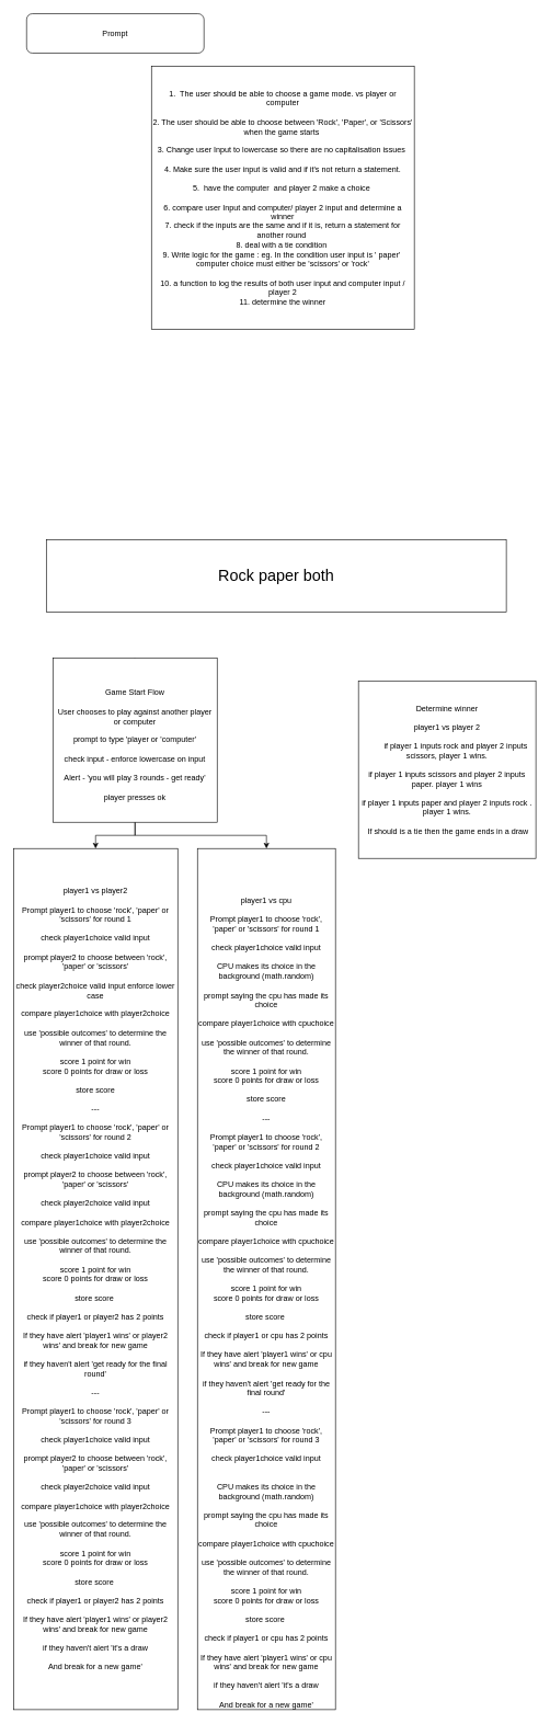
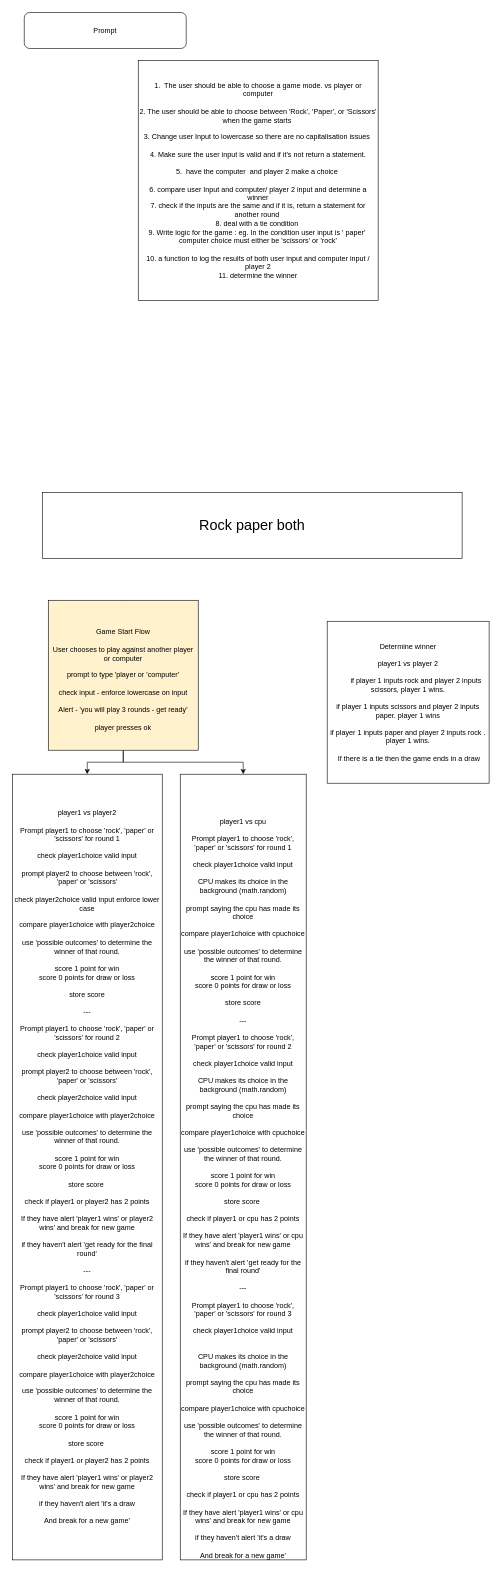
  <mxCell id="0" />
  <mxCell id="1" parent="0" />
  <mxCell id="2" value="&lt;font style=&quot;font-size: 24px;&quot;&gt;Rock paper both&lt;/font&gt;" style="rounded=0;whiteSpace=wrap;html=1;" vertex="1" parent="1"><mxGeometry x="70" y="820" width="700" height="110" as="geometry" /></mxCell>
  <mxCell id="3" style="edgeStyle=orthogonalEdgeStyle;rounded=0;orthogonalLoop=1;jettySize=auto;html=1;" edge="1" parent="1" source="6" target="8"><mxGeometry relative="1" as="geometry"><mxPoint x="110" y="1580" as="targetPoint" /></mxGeometry></mxCell>
  <mxCell id="4" style="edgeStyle=orthogonalEdgeStyle;rounded=0;orthogonalLoop=1;jettySize=auto;html=1;" edge="1" parent="1" source="6" target="9"><mxGeometry relative="1" as="geometry"><mxPoint x="490" y="1550" as="targetPoint" /></mxGeometry></mxCell>
  <mxCell id="5" style="edgeStyle=none;html=1;exitX=0.5;exitY=0;exitDx=0;exitDy=0;" edge="1" parent="1" source="6"><mxGeometry relative="1" as="geometry"><mxPoint x="179.647" y="1030" as="targetPoint" /></mxGeometry></mxCell>
- <mxCell id="6" value="&amp;nbsp;&lt;br&gt;Game Start Flow&lt;br&gt;&lt;br&gt;User chooses to play against another player or computer&lt;br&gt;&lt;br&gt;prompt to type 'player or 'computer'&lt;br&gt;&lt;br&gt;check input - enforce lowercase on input&lt;br&gt;&lt;br&gt;Alert - 'you will play 3 rounds - get ready'&lt;br&gt;&lt;br&gt;player presses ok" style="whiteSpace=wrap;html=1;aspect=fixed;" vertex="1" parent="1"><mxGeometry x="80" y="1000" width="250" height="250" as="geometry" /></mxCell>
- <mxCell id="7" value="Determine winner&lt;br&gt;&lt;br&gt;player1 vs player 2&lt;br&gt;&lt;br&gt;&lt;span style=&quot;white-space: pre;&quot;&gt;&#09;&lt;/span&gt;if player 1 inputs rock and player 2 inputs scissors, player 1 wins.&lt;br&gt;&lt;br&gt;if player 1 inputs scissors and player 2 inputs paper. player 1 wins&lt;br&gt;&lt;br&gt;if player 1 inputs paper and player 2 inputs rock .&lt;br&gt;player 1 wins.&lt;br&gt;&lt;br&gt;&amp;nbsp;If should is a tie then the game ends in a draw" style="whiteSpace=wrap;html=1;aspect=fixed;" vertex="1" parent="1"><mxGeometry x="545" y="1035" width="270" height="270" as="geometry" /></mxCell>
+ <mxCell id="6" value="&amp;nbsp;&lt;br&gt;Game Start Flow&lt;br&gt;&lt;br&gt;User chooses to play against another player or computer&lt;br&gt;&lt;br&gt;prompt to type 'player or 'computer'&lt;br&gt;&lt;br&gt;check input - enforce lowercase on input&lt;br&gt;&lt;br&gt;Alert - 'you will play 3 rounds - get ready'&lt;br&gt;&lt;br&gt;player presses ok" style="whiteSpace=wrap;html=1;aspect=fixed;fillColor=#fff2cc;" vertex="1" parent="1"><mxGeometry x="80" y="1000" width="250" height="250" as="geometry" /></mxCell>
+ <mxCell id="7" value="Determine winner&lt;br&gt;&lt;br&gt;player1 vs player 2&lt;br&gt;&lt;br&gt;&lt;span style=&quot;white-space: pre;&quot;&gt;&#09;&lt;/span&gt;if player 1 inputs rock and player 2 inputs scissors, player 1 wins.&lt;br&gt;&lt;br&gt;if player 1 inputs scissors and player 2 inputs paper. player 1 wins&lt;br&gt;&lt;br&gt;if player 1 inputs paper and player 2 inputs rock .&lt;br&gt;player 1 wins.&lt;br&gt;&lt;br&gt;&amp;nbsp;If there is a tie then the game ends in a draw" style="whiteSpace=wrap;html=1;aspect=fixed;" vertex="1" parent="1"><mxGeometry x="545" y="1035" width="270" height="270" as="geometry" /></mxCell>
  <mxCell id="8" value="player1 vs player2&lt;br&gt;&lt;br&gt;Prompt player1 to choose 'rock', 'paper' or 'scissors' for round 1&lt;br&gt;&lt;br&gt;check player1choice valid input&lt;br&gt;&lt;br&gt;prompt player2 to choose between 'rock', 'paper' or 'scissors'&lt;br&gt;&lt;br&gt;check player2choice valid input enforce lower case&lt;br&gt;&lt;br style=&quot;border-color: var(--border-color);&quot;&gt;compare player1choice with player2choice&lt;br&gt;&lt;br&gt;use 'possible outcomes' to determine the winner of that round.&lt;br&gt;&lt;br&gt;score 1 point for win&lt;br&gt;score 0 points for draw or loss&lt;br&gt;&lt;br&gt;store score&lt;br&gt;&lt;br&gt;---&lt;br&gt;&lt;br&gt;Prompt player1 to choose 'rock', 'paper' or 'scissors' for round 2&lt;br style=&quot;border-color: var(--border-color);&quot;&gt;&lt;br style=&quot;border-color: var(--border-color);&quot;&gt;check player1choice valid input&lt;br style=&quot;border-color: var(--border-color);&quot;&gt;&lt;br style=&quot;border-color: var(--border-color);&quot;&gt;prompt player2 to choose between 'rock', 'paper' or 'scissors'&lt;br style=&quot;border-color: var(--border-color);&quot;&gt;&lt;br style=&quot;border-color: var(--border-color);&quot;&gt;check player2choice valid input&lt;br style=&quot;border-color: var(--border-color);&quot;&gt;&lt;br style=&quot;border-color: var(--border-color);&quot;&gt;compare player1choice with player2choice&lt;br style=&quot;border-color: var(--border-color);&quot;&gt;&lt;br style=&quot;border-color: var(--border-color);&quot;&gt;use 'possible outcomes' to determine the winner of that round.&lt;br style=&quot;border-color: var(--border-color);&quot;&gt;&lt;br style=&quot;border-color: var(--border-color);&quot;&gt;score 1 point for win&lt;br style=&quot;border-color: var(--border-color);&quot;&gt;score 0 points for draw or loss&lt;br style=&quot;border-color: var(--border-color);&quot;&gt;&lt;br style=&quot;border-color: var(--border-color);&quot;&gt;store score&amp;nbsp;&lt;br&gt;&lt;br&gt;check if player1 or player2 has 2 points&lt;br&gt;&lt;br&gt;If they have alert 'player1 wins' or player2 wins' and break for new game&lt;br&gt;&lt;br&gt;if they haven't alert 'get ready for the final round'&lt;br&gt;&lt;br&gt;---&lt;br&gt;&lt;br&gt;Prompt player1 to choose 'rock', 'paper' or 'scissors' for round 3&lt;br style=&quot;border-color: var(--border-color);&quot;&gt;&lt;br style=&quot;border-color: var(--border-color);&quot;&gt;check player1choice valid input&lt;br style=&quot;border-color: var(--border-color);&quot;&gt;&lt;br style=&quot;border-color: var(--border-color);&quot;&gt;prompt player2 to choose between 'rock', 'paper' or 'scissors'&lt;br style=&quot;border-color: var(--border-color);&quot;&gt;&lt;br style=&quot;border-color: var(--border-color);&quot;&gt;check player2choice valid input&lt;br style=&quot;border-color: var(--border-color);&quot;&gt;&lt;br style=&quot;border-color: var(--border-color);&quot;&gt;compare player1choice with player2choice&lt;br style=&quot;border-color: var(--border-color);&quot;&gt;&lt;br style=&quot;border-color: var(--border-color);&quot;&gt;use 'possible outcomes' to determine the winner of that round.&lt;br style=&quot;border-color: var(--border-color);&quot;&gt;&lt;br style=&quot;border-color: var(--border-color);&quot;&gt;score 1 point for win&lt;br style=&quot;border-color: var(--border-color);&quot;&gt;score 0 points for draw or loss&lt;br style=&quot;border-color: var(--border-color);&quot;&gt;&lt;br style=&quot;border-color: var(--border-color);&quot;&gt;store score&amp;nbsp;&lt;br style=&quot;border-color: var(--border-color);&quot;&gt;&lt;br style=&quot;border-color: var(--border-color);&quot;&gt;check if player1 or player2 has 2 points&lt;br style=&quot;border-color: var(--border-color);&quot;&gt;&lt;br style=&quot;border-color: var(--border-color);&quot;&gt;If they have alert 'player1 wins' or player2 wins' and break for new game&lt;br style=&quot;border-color: var(--border-color);&quot;&gt;&lt;br style=&quot;border-color: var(--border-color);&quot;&gt;if they haven't alert 'it's a draw&lt;br&gt;&lt;br&gt;And break for a new game'" style="rounded=0;whiteSpace=wrap;html=1;" vertex="1" parent="1"><mxGeometry x="20" y="1290" width="250" height="1310" as="geometry" /></mxCell>
  <mxCell id="9" value="&lt;br&gt;&lt;br&gt;&lt;br&gt;&lt;br&gt;&lt;br&gt;player1 vs cpu&lt;br&gt;&lt;br&gt;Prompt player1 to choose 'rock', 'paper' or 'scissors' for round 1&lt;br style=&quot;border-color: var(--border-color);&quot;&gt;&lt;br style=&quot;border-color: var(--border-color);&quot;&gt;check player1choice valid input&lt;br style=&quot;border-color: var(--border-color);&quot;&gt;&lt;br&gt;CPU makes its choice in the background (math.random)&lt;br&gt;&lt;br style=&quot;border-color: var(--border-color);&quot;&gt;prompt saying the cpu has made its choice&lt;br style=&quot;border-color: var(--border-color);&quot;&gt;&lt;br style=&quot;border-color: var(--border-color);&quot;&gt;compare player1choice with cpuchoice&lt;br style=&quot;border-color: var(--border-color);&quot;&gt;&lt;br style=&quot;border-color: var(--border-color);&quot;&gt;use 'possible outcomes' to determine the winner of that round.&lt;br style=&quot;border-color: var(--border-color);&quot;&gt;&lt;br style=&quot;border-color: var(--border-color);&quot;&gt;score 1 point for win&lt;br style=&quot;border-color: var(--border-color);&quot;&gt;score 0 points for draw or loss&lt;br style=&quot;border-color: var(--border-color);&quot;&gt;&lt;br style=&quot;border-color: var(--border-color);&quot;&gt;store score&lt;br style=&quot;border-color: var(--border-color);&quot;&gt;&lt;br style=&quot;border-color: var(--border-color);&quot;&gt;---&lt;br style=&quot;border-color: var(--border-color);&quot;&gt;&lt;br style=&quot;border-color: var(--border-color);&quot;&gt;Prompt player1 to choose 'rock', 'paper' or 'scissors' for round 2&lt;br style=&quot;border-color: var(--border-color);&quot;&gt;&lt;br style=&quot;border-color: var(--border-color);&quot;&gt;check player1choice valid input&lt;br style=&quot;border-color: var(--border-color);&quot;&gt;&lt;br style=&quot;border-color: var(--border-color);&quot;&gt;CPU makes its choice in the background (math.random)&lt;br style=&quot;border-color: var(--border-color);&quot;&gt;&lt;br style=&quot;border-color: var(--border-color);&quot;&gt;prompt saying the cpu has made its choice&lt;br style=&quot;border-color: var(--border-color);&quot;&gt;&lt;br style=&quot;border-color: var(--border-color);&quot;&gt;compare player1choice with cpuchoice&lt;br style=&quot;border-color: var(--border-color);&quot;&gt;&lt;br style=&quot;border-color: var(--border-color);&quot;&gt;use 'possible outcomes' to determine the winner of that round.&lt;br style=&quot;border-color: var(--border-color);&quot;&gt;&lt;br style=&quot;border-color: var(--border-color);&quot;&gt;score 1 point for win&lt;br style=&quot;border-color: var(--border-color);&quot;&gt;score 0 points for draw or loss&lt;br style=&quot;border-color: var(--border-color);&quot;&gt;&lt;br style=&quot;border-color: var(--border-color);&quot;&gt;store score&amp;nbsp;&lt;br style=&quot;border-color: var(--border-color);&quot;&gt;&lt;br style=&quot;border-color: var(--border-color);&quot;&gt;check if player1 or cpu has 2 points&lt;br style=&quot;border-color: var(--border-color);&quot;&gt;&lt;br style=&quot;border-color: var(--border-color);&quot;&gt;If they have alert 'player1 wins' or cpu wins' and break for new game&lt;br style=&quot;border-color: var(--border-color);&quot;&gt;&lt;br style=&quot;border-color: var(--border-color);&quot;&gt;if they haven't alert 'get ready for the final round'&lt;br style=&quot;border-color: var(--border-color);&quot;&gt;&lt;br style=&quot;border-color: var(--border-color);&quot;&gt;---&lt;br style=&quot;border-color: var(--border-color);&quot;&gt;&lt;br style=&quot;border-color: var(--border-color);&quot;&gt;Prompt player1 to choose 'rock', 'paper' or 'scissors' for round 3&lt;br style=&quot;border-color: var(--border-color);&quot;&gt;&lt;br style=&quot;border-color: var(--border-color);&quot;&gt;check player1choice valid input&lt;br style=&quot;border-color: var(--border-color);&quot;&gt;&lt;br style=&quot;border-color: var(--border-color);&quot;&gt;&lt;br style=&quot;border-color: var(--border-color);&quot;&gt;CPU makes its choice in the background (math.random)&lt;br style=&quot;border-color: var(--border-color);&quot;&gt;&lt;br style=&quot;border-color: var(--border-color);&quot;&gt;prompt saying the cpu has made its choice&lt;br style=&quot;border-color: var(--border-color);&quot;&gt;&lt;br style=&quot;border-color: var(--border-color);&quot;&gt;compare player1choice with cpuchoice&lt;br style=&quot;border-color: var(--border-color);&quot;&gt;&lt;br style=&quot;border-color: var(--border-color);&quot;&gt;use 'possible outcomes' to determine the winner of that round.&lt;br style=&quot;border-color: var(--border-color);&quot;&gt;&lt;br style=&quot;border-color: var(--border-color);&quot;&gt;score 1 point for win&lt;br style=&quot;border-color: var(--border-color);&quot;&gt;score 0 points for draw or loss&lt;br style=&quot;border-color: var(--border-color);&quot;&gt;&lt;br style=&quot;border-color: var(--border-color);&quot;&gt;store score&amp;nbsp;&lt;br style=&quot;border-color: var(--border-color);&quot;&gt;&lt;br style=&quot;border-color: var(--border-color);&quot;&gt;check if player1 or cpu has 2 points&lt;br style=&quot;border-color: var(--border-color);&quot;&gt;&lt;br style=&quot;border-color: var(--border-color);&quot;&gt;If they have alert 'player1 wins' or cpu wins' and break for new game&lt;br style=&quot;border-color: var(--border-color);&quot;&gt;&lt;br style=&quot;border-color: var(--border-color);&quot;&gt;if they haven't alert 'it's a draw&lt;br style=&quot;border-color: var(--border-color);&quot;&gt;&lt;br style=&quot;border-color: var(--border-color);&quot;&gt;And break for a new game'" style="rounded=0;whiteSpace=wrap;html=1;" vertex="1" parent="1"><mxGeometry x="300" y="1290" width="210" height="1310" as="geometry" /></mxCell>
  <mxCell id="10" value="1.&amp;nbsp; The user should be able to choose a game mode. vs player or computer&lt;br&gt;&lt;br&gt;2. The user should be able to choose between 'Rock', 'Paper', or 'Scissors' when the game starts&amp;nbsp;&lt;br&gt;&lt;br&gt;3. Change user Input to lowercase so there are no capitalisation issues&amp;nbsp;&lt;br&gt;&lt;br&gt;4. Make sure the user input is valid and if it's not return a statement.&lt;br&gt;&lt;br&gt;5.&amp;nbsp; have the computer&amp;nbsp; and player 2 make a choice&amp;nbsp;&lt;br&gt;&lt;br&gt;6. compare user Input and computer/ player 2 input and determine a winner&lt;br&gt;7. check if the inputs are the same and if it is, return a statement for another round&amp;nbsp;&lt;br&gt;8. deal with a tie condition&amp;nbsp;&lt;br&gt;9. Write logic for the game : eg. In the condition user input is ' paper'&amp;nbsp; computer choice must either be 'scissors' or 'rock'&lt;br&gt;&lt;br&gt;10. a function to log the results of both user input and computer input / player 2&lt;br&gt;11. determine the winner" style="whiteSpace=wrap;html=1;aspect=fixed;" vertex="1" parent="1"><mxGeometry x="230" y="100" width="400" height="400" as="geometry" /></mxCell>
  <mxCell id="11" value="Prompt" style="rounded=1;whiteSpace=wrap;html=1;" vertex="1" parent="1"><mxGeometry x="40" y="20" width="270" height="60" as="geometry" /></mxCell>
